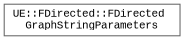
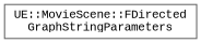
  digraph {
    rankdir=LR
    fontname="Liberation Mono"
-   n1 [color=grey40 fillcolor=white fontname="Liberation Mono" fontsize=10 height=0.2 label="UE::FDirected::FDirected\lGraphStringParameters" shape=box style=filled width=0.4]
+   n1 [color=grey40 fillcolor=white fontname="Liberation Mono" fontsize=10 height=0.2 label="UE::MovieScene::FDirected\lGraphStringParameters" shape=box style=filled width=0.4]
  }
